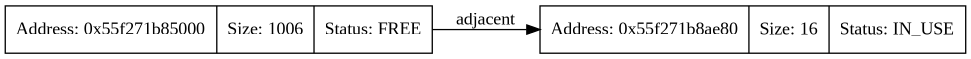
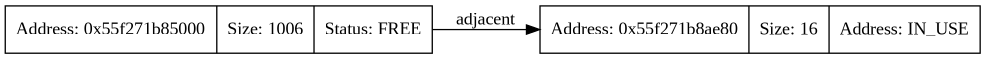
  digraph {
    rankdir=LR
    fontname="Liberation Serif"
    node [shape=record fontname="Liberation Serif"]
    n1 [label="{Address: 0x55f271b85000 | Size: 1006 | Status: FREE}"]
-   n2 [label="{Address: 0x55f271b8ae80 | Size: 16 | Status: IN_USE}"]
+   n2 [label="{Address: 0x55f271b8ae80 | Size: 16 | Address: IN_USE}"]
    n1 -> n2 [label=adjacent fontname="Liberation Serif"]
  }
